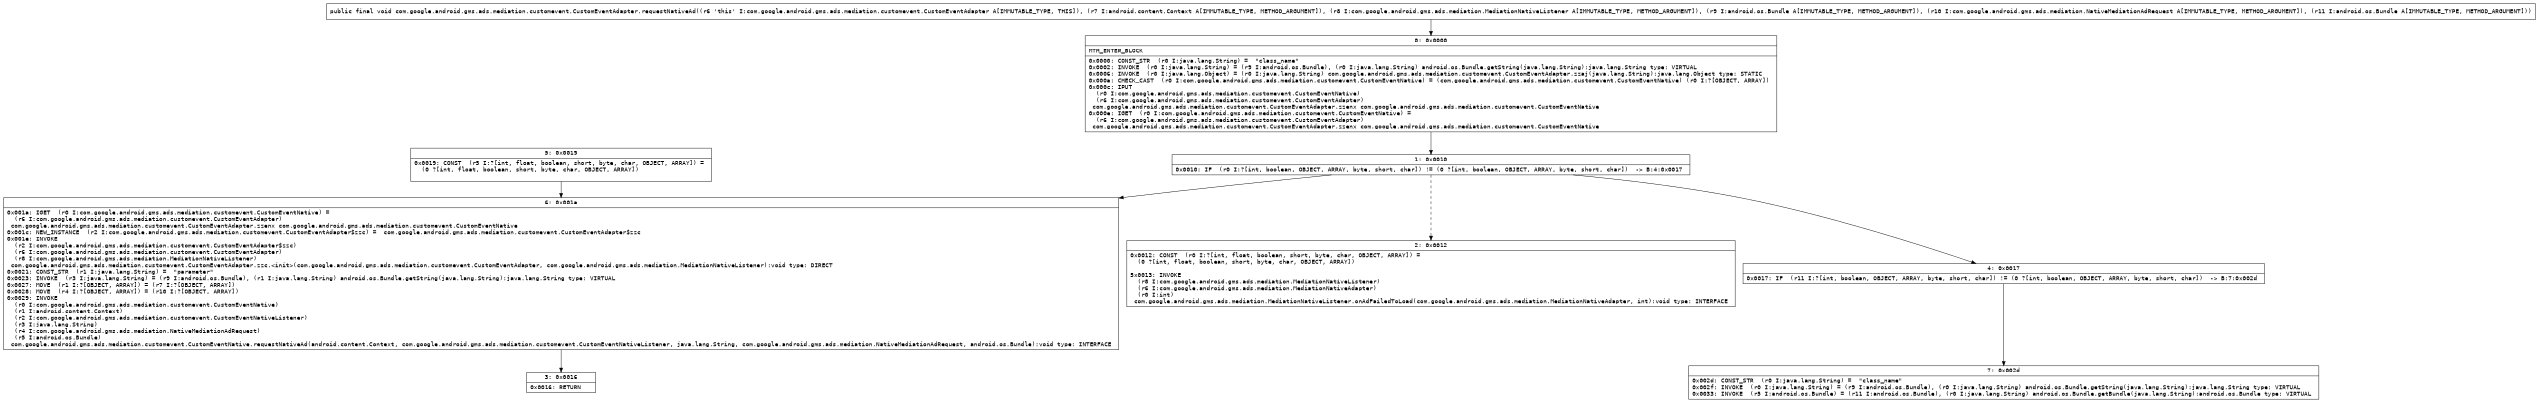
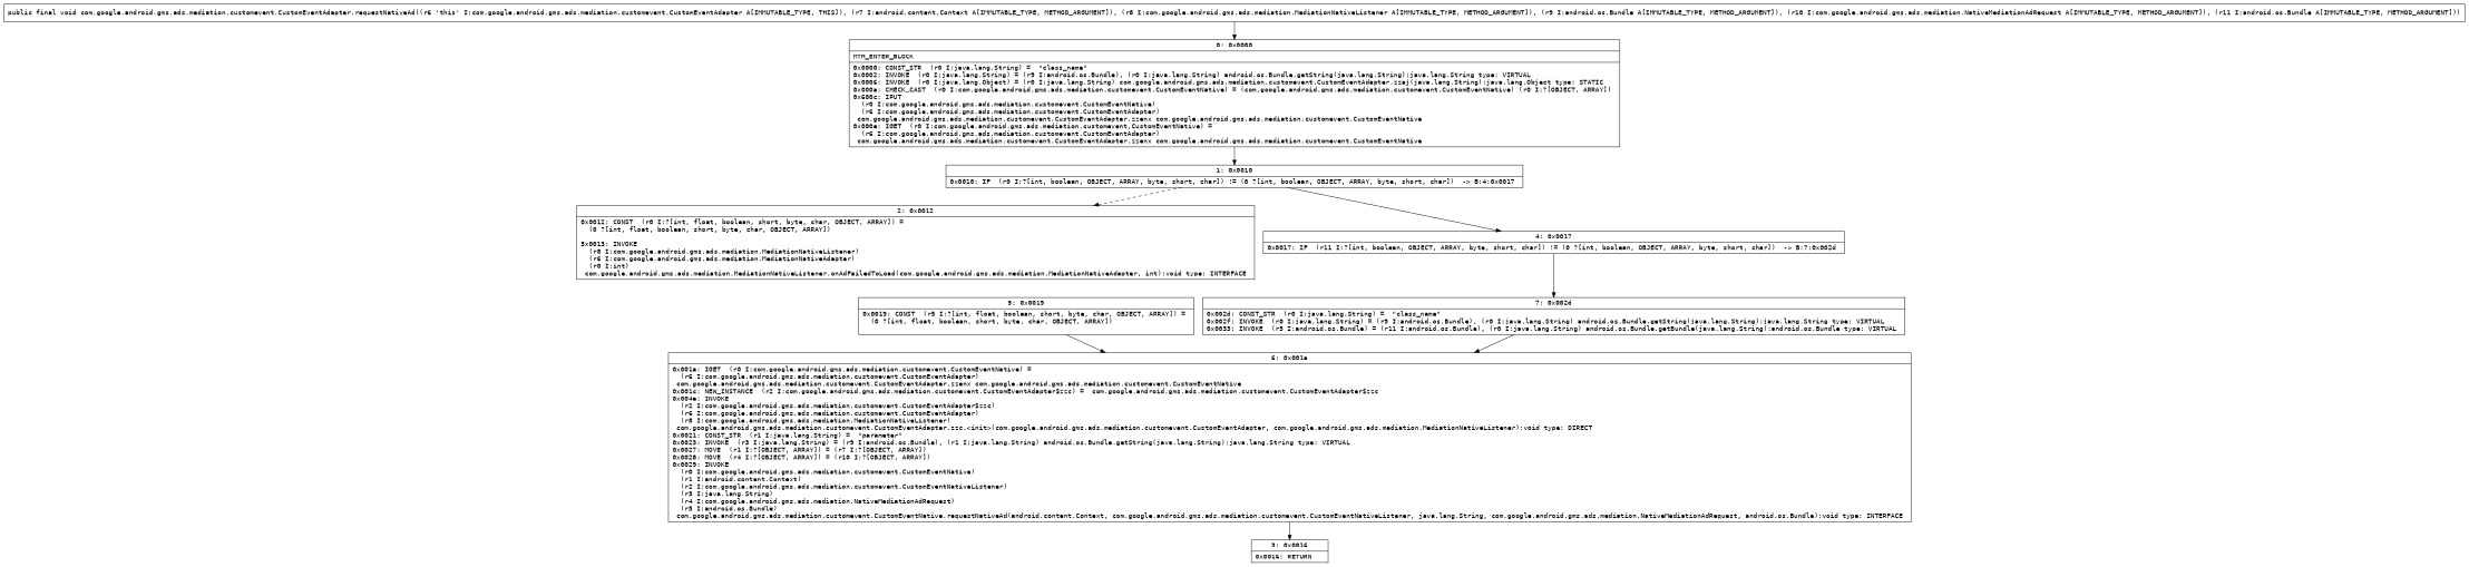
  digraph {
    fontname="DejaVu Sans Mono"
    node [fontname="DejaVu Sans Mono" shape=record]
    edge [fontname="DejaVu Sans Mono"]
-   n1 [label="{0\:\ 0x0000|MTH_ENTER_BLOCK\l|0x0000: CONST_STR  (r0 I:java.lang.String) =  \"class_name\" \l0x0002: INVOKE  (r0 I:java.lang.String) = (r9 I:android.os.Bundle), (r0 I:java.lang.String) android.os.Bundle.getString(java.lang.String):java.lang.String type: VIRTUAL \l0x0006: INVOKE  (r0 I:java.lang.Object) = (r0 I:java.lang.String) com.google.android.gms.ads.mediation.customevent.CustomEventAdapter.zzaj(java.lang.String):java.lang.Object type: STATIC \l0x000a: CHECK_CAST  (r0 I:com.google.android.gms.ads.mediation.customevent.CustomEventNative) = (com.google.android.gms.ads.mediation.customevent.CustomEventNative) (r0 I:?[OBJECT, ARRAY]) \l0x000c: IPUT  \l  (r0 I:com.google.android.gms.ads.mediation.customevent.CustomEventNative)\l  (r6 I:com.google.android.gms.ads.mediation.customevent.CustomEventAdapter)\l com.google.android.gms.ads.mediation.customevent.CustomEventAdapter.zzenx com.google.android.gms.ads.mediation.customevent.CustomEventNative \l0x000e: IGET  (r0 I:com.google.android.gms.ads.mediation.customevent.CustomEventNative) = \l  (r6 I:com.google.android.gms.ads.mediation.customevent.CustomEventAdapter)\l com.google.android.gms.ads.mediation.customevent.CustomEventAdapter.zzenx com.google.android.gms.ads.mediation.customevent.CustomEventNative \l}"]
+   n1 [label="{0\:\ 0x0000|MTH_ENTER_BLOCK\l|0x0000: CONST_STR  (r0 I:java.lang.String) =  \"class_name\" \l0x0002: INVOKE  (r0 I:java.lang.String) = (r9 I:android.os.Bundle), (r0 I:java.lang.String) android.os.Bundle.getString(java.lang.String):java.lang.String type: VIRTUAL \l0x0006: INVOKE  (r0 I:java.lang.Object) = (r0 I:java.lang.String) com.google.android.gms.ads.mediation.customevent.CustomEventAdapter.zzaj(java.lang.String):java.lang.Object type: STATIC \l0x000a: CHECK_CAST  (r0 I:com.google.android.gms.ads.mediation.customevent.CustomEventNative) = (com.google.android.gms.ads.mediation.customevent.CustomEventNative) (r0 I:?[OBJECT, ARRAY]) \l0x600c: IPUT  \l  (r0 I:com.google.android.gms.ads.mediation.customevent.CustomEventNative)\l  (r6 I:com.google.android.gms.ads.mediation.customevent.CustomEventAdapter)\l com.google.android.gms.ads.mediation.customevent.CustomEventAdapter.zzenx com.google.android.gms.ads.mediation.customevent.CustomEventNative \l0x000e: IGET  (r0 I:com.google.android.gms.ads.mediation.customevent.CustomEventNative) = \l  (r6 I:com.google.android.gms.ads.mediation.customevent.CustomEventAdapter)\l com.google.android.gms.ads.mediation.customevent.CustomEventAdapter.zzenx com.google.android.gms.ads.mediation.customevent.CustomEventNative \l}"]
    n2 [label="{1\:\ 0x0010|0x0010: IF  (r0 I:?[int, boolean, OBJECT, ARRAY, byte, short, char]) != (0 ?[int, boolean, OBJECT, ARRAY, byte, short, char])  \-\> B:4:0x0017 \l}"]
    n3 [label="{2\:\ 0x0012|0x0012: CONST  (r0 I:?[int, float, boolean, short, byte, char, OBJECT, ARRAY]) = \l  (0 ?[int, float, boolean, short, byte, char, OBJECT, ARRAY])\l \l5x0013: INVOKE  \l  (r8 I:com.google.android.gms.ads.mediation.MediationNativeListener)\l  (r6 I:com.google.android.gms.ads.mediation.MediationNativeAdapter)\l  (r0 I:int)\l com.google.android.gms.ads.mediation.MediationNativeListener.onAdFailedToLoad(com.google.android.gms.ads.mediation.MediationNativeAdapter, int):void type: INTERFACE \l}"]
    n4 [label="{4\:\ 0x0017|0x0017: IF  (r11 I:?[int, boolean, OBJECT, ARRAY, byte, short, char]) != (0 ?[int, boolean, OBJECT, ARRAY, byte, short, char])  \-\> B:7:0x002d \l}"]
    n5 [label="{7\:\ 0x002d|0x002d: CONST_STR  (r0 I:java.lang.String) =  \"class_name\" \l0x002f: INVOKE  (r0 I:java.lang.String) = (r9 I:android.os.Bundle), (r0 I:java.lang.String) android.os.Bundle.getString(java.lang.String):java.lang.String type: VIRTUAL \l0x0033: INVOKE  (r5 I:android.os.Bundle) = (r11 I:android.os.Bundle), (r0 I:java.lang.String) android.os.Bundle.getBundle(java.lang.String):android.os.Bundle type: VIRTUAL \l}"]
    n6 [label="{3\:\ 0x0016|0x0016: RETURN   \l}"]
    n7 [label="{5\:\ 0x0019|0x0019: CONST  (r5 I:?[int, float, boolean, short, byte, char, OBJECT, ARRAY]) = \l  (0 ?[int, float, boolean, short, byte, char, OBJECT, ARRAY])\l \l}"]
-   n8 [label="{6\:\ 0x001a|0x001a: IGET  (r0 I:com.google.android.gms.ads.mediation.customevent.CustomEventNative) = \l  (r6 I:com.google.android.gms.ads.mediation.customevent.CustomEventAdapter)\l com.google.android.gms.ads.mediation.customevent.CustomEventAdapter.zzenx com.google.android.gms.ads.mediation.customevent.CustomEventNative \l0x001c: NEW_INSTANCE  (r2 I:com.google.android.gms.ads.mediation.customevent.CustomEventAdapter$zzc) =  com.google.android.gms.ads.mediation.customevent.CustomEventAdapter$zzc \l0x001e: INVOKE  \l  (r2 I:com.google.android.gms.ads.mediation.customevent.CustomEventAdapter$zzc)\l  (r6 I:com.google.android.gms.ads.mediation.customevent.CustomEventAdapter)\l  (r8 I:com.google.android.gms.ads.mediation.MediationNativeListener)\l com.google.android.gms.ads.mediation.customevent.CustomEventAdapter.zzc.\<init\>(com.google.android.gms.ads.mediation.customevent.CustomEventAdapter, com.google.android.gms.ads.mediation.MediationNativeListener):void type: DIRECT \l0x0021: CONST_STR  (r1 I:java.lang.String) =  \"parameter\" \l0x0023: INVOKE  (r3 I:java.lang.String) = (r9 I:android.os.Bundle), (r1 I:java.lang.String) android.os.Bundle.getString(java.lang.String):java.lang.String type: VIRTUAL \l0x0027: MOVE  (r1 I:?[OBJECT, ARRAY]) = (r7 I:?[OBJECT, ARRAY]) \l0x0028: MOVE  (r4 I:?[OBJECT, ARRAY]) = (r10 I:?[OBJECT, ARRAY]) \l0x0029: INVOKE  \l  (r0 I:com.google.android.gms.ads.mediation.customevent.CustomEventNative)\l  (r1 I:android.content.Context)\l  (r2 I:com.google.android.gms.ads.mediation.customevent.CustomEventNativeListener)\l  (r3 I:java.lang.String)\l  (r4 I:com.google.android.gms.ads.mediation.NativeMediationAdRequest)\l  (r5 I:android.os.Bundle)\l com.google.android.gms.ads.mediation.customevent.CustomEventNative.requestNativeAd(android.content.Context, com.google.android.gms.ads.mediation.customevent.CustomEventNativeListener, java.lang.String, com.google.android.gms.ads.mediation.NativeMediationAdRequest, android.os.Bundle):void type: INTERFACE \l}"]
+   n8 [label="{6\:\ 0x001a|0x001a: IGET  (r0 I:com.google.android.gms.ads.mediation.customevent.CustomEventNative) = \l  (r6 I:com.google.android.gms.ads.mediation.customevent.CustomEventAdapter)\l com.google.android.gms.ads.mediation.customevent.CustomEventAdapter.zzenx com.google.android.gms.ads.mediation.customevent.CustomEventNative \l0x001c: NEW_INSTANCE  (r2 I:com.google.android.gms.ads.mediation.customevent.CustomEventAdapter$zzc) =  com.google.android.gms.ads.mediation.customevent.CustomEventAdapter$zzc \l0x004e: INVOKE  \l  (r2 I:com.google.android.gms.ads.mediation.customevent.CustomEventAdapter$zzc)\l  (r6 I:com.google.android.gms.ads.mediation.customevent.CustomEventAdapter)\l  (r8 I:com.google.android.gms.ads.mediation.MediationNativeListener)\l com.google.android.gms.ads.mediation.customevent.CustomEventAdapter.zzc.\<init\>(com.google.android.gms.ads.mediation.customevent.CustomEventAdapter, com.google.android.gms.ads.mediation.MediationNativeListener):void type: DIRECT \l0x0021: CONST_STR  (r1 I:java.lang.String) =  \"parameter\" \l0x0023: INVOKE  (r3 I:java.lang.String) = (r9 I:android.os.Bundle), (r1 I:java.lang.String) android.os.Bundle.getString(java.lang.String):java.lang.String type: VIRTUAL \l0x0027: MOVE  (r1 I:?[OBJECT, ARRAY]) = (r7 I:?[OBJECT, ARRAY]) \l0x0028: MOVE  (r4 I:?[OBJECT, ARRAY]) = (r10 I:?[OBJECT, ARRAY]) \l0x0029: INVOKE  \l  (r0 I:com.google.android.gms.ads.mediation.customevent.CustomEventNative)\l  (r1 I:android.content.Context)\l  (r2 I:com.google.android.gms.ads.mediation.customevent.CustomEventNativeListener)\l  (r3 I:java.lang.String)\l  (r4 I:com.google.android.gms.ads.mediation.NativeMediationAdRequest)\l  (r5 I:android.os.Bundle)\l com.google.android.gms.ads.mediation.customevent.CustomEventNative.requestNativeAd(android.content.Context, com.google.android.gms.ads.mediation.customevent.CustomEventNativeListener, java.lang.String, com.google.android.gms.ads.mediation.NativeMediationAdRequest, android.os.Bundle):void type: INTERFACE \l}"]
    n9 [label="{public final void com.google.android.gms.ads.mediation.customevent.CustomEventAdapter.requestNativeAd((r6 'this' I:com.google.android.gms.ads.mediation.customevent.CustomEventAdapter A[IMMUTABLE_TYPE, THIS]), (r7 I:android.content.Context A[IMMUTABLE_TYPE, METHOD_ARGUMENT]), (r8 I:com.google.android.gms.ads.mediation.MediationNativeListener A[IMMUTABLE_TYPE, METHOD_ARGUMENT]), (r9 I:android.os.Bundle A[IMMUTABLE_TYPE, METHOD_ARGUMENT]), (r10 I:com.google.android.gms.ads.mediation.NativeMediationAdRequest A[IMMUTABLE_TYPE, METHOD_ARGUMENT]), (r11 I:android.os.Bundle A[IMMUTABLE_TYPE, METHOD_ARGUMENT])) }"]
    n1 -> n2
    n2 -> n3 [style=dashed]
    n2 -> n4
    n4 -> n5
-   n2 -> n8
+   n5 -> n8
    n7 -> n8
    n8 -> n6
    n9 -> n1
  }
